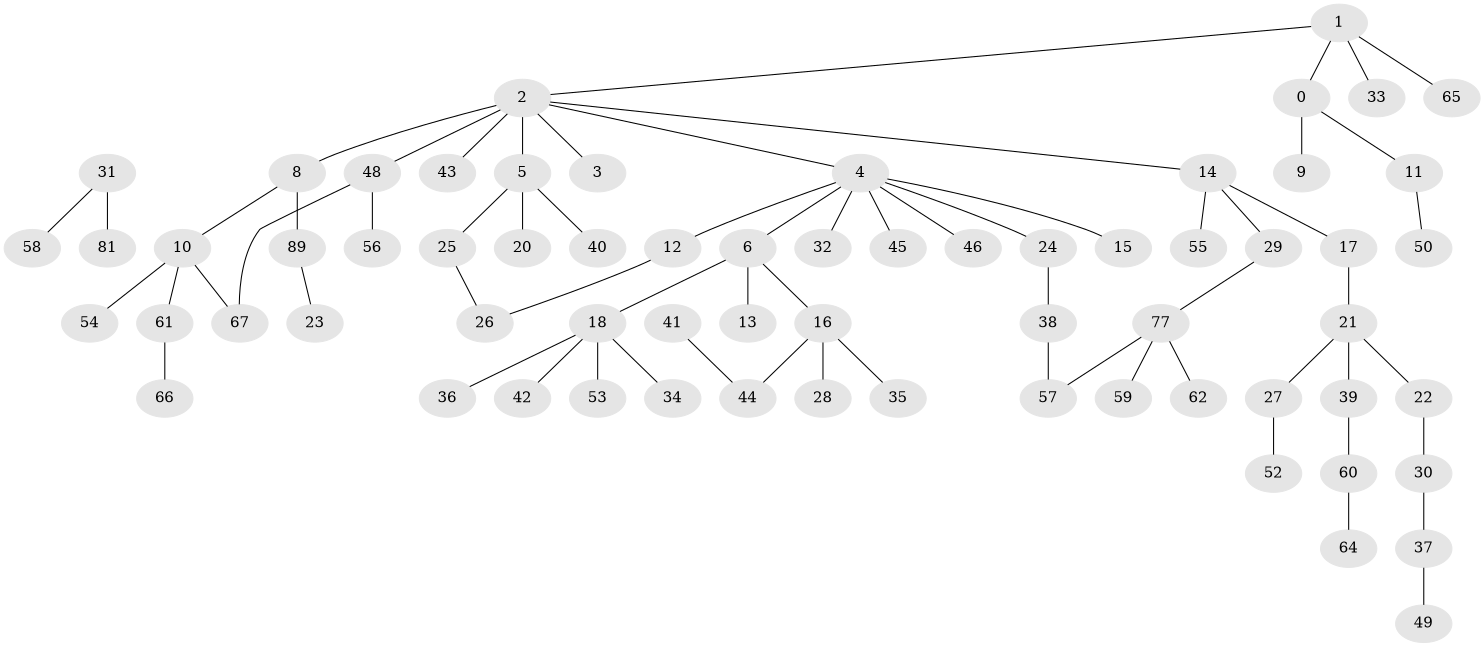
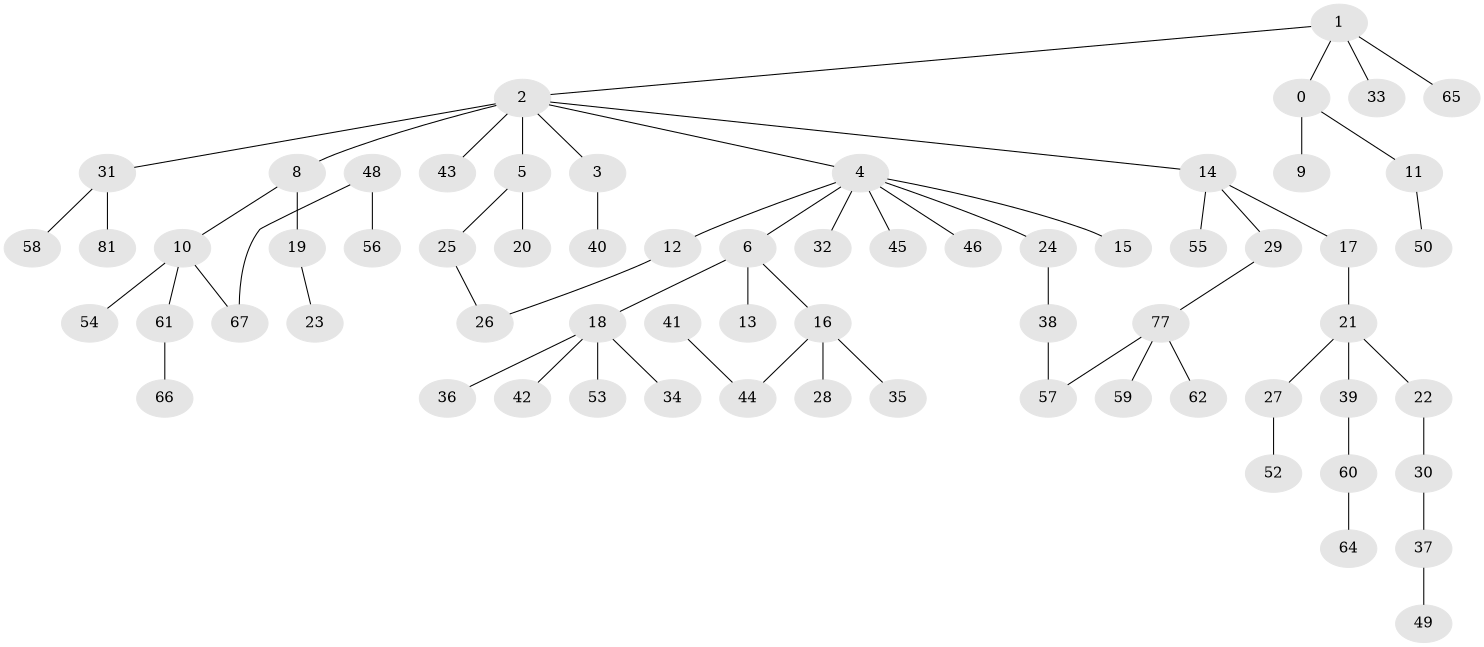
  graph {
    fontname="DejaVu Serif"
    node [color=gray90 fontname="DejaVu Serif" style=filled]
    edge [fontname="DejaVu Serif"]
    1
    2
    n3 [label=0]
    33
    65
    3
    4
    5
    8
    14
    31
    43
    9
    11
    6
    12
    15
    24
    32
    45
    46
    20
    25
    40
    10
-   19 [label=89]
+   19
    17
    29
    55
    n30 [label=81]
    58
    13
    16
    18
    26
    38
    28
    35
    44
    34
    36
    42
    53
    50
    54
    61
    67
    23
    41
    48
    56
    66
    21
    n54 [label=77]
    22
    27
    39
    30
    52
    60
    37
    57
    59
    62
    49
    64
    1 -- 2
    1 -- n3
    1 -- 33
    1 -- 65
    2 -- 3
    2 -- 4
    2 -- 5
    2 -- 8
    2 -- 14
-   2 -- 48
+   2 -- 31
    2 -- 43
    n3 -- 9
    n3 -- 11
    4 -- 6
    4 -- 12
    4 -- 15
    4 -- 24
    4 -- 32
    4 -- 45
    4 -- 46
    5 -- 20
    5 -- 25
-   5 -- 40
+   3 -- 40
    8 -- 10
    8 -- 19
    14 -- 17
    14 -- 29
    14 -- 55
    31 -- n30
    31 -- 58
    11 -- 50
    6 -- 13
    6 -- 16
    6 -- 18
    12 -- 26
    24 -- 38
    25 -- 26
    10 -- 54
    10 -- 61
    10 -- 67
    19 -- 23
    17 -- 21
    29 -- n54
    16 -- 28
    16 -- 35
    16 -- 44
    18 -- 34
    18 -- 36
    18 -- 42
    18 -- 53
    38 -- 57
    61 -- 66
    41 -- 44
    48 -- 67
    48 -- 56
    21 -- 22
    21 -- 27
    21 -- 39
    n54 -- 57
    n54 -- 59
    n54 -- 62
    22 -- 30
    27 -- 52
    39 -- 60
    30 -- 37
    60 -- 64
    37 -- 49
  }
